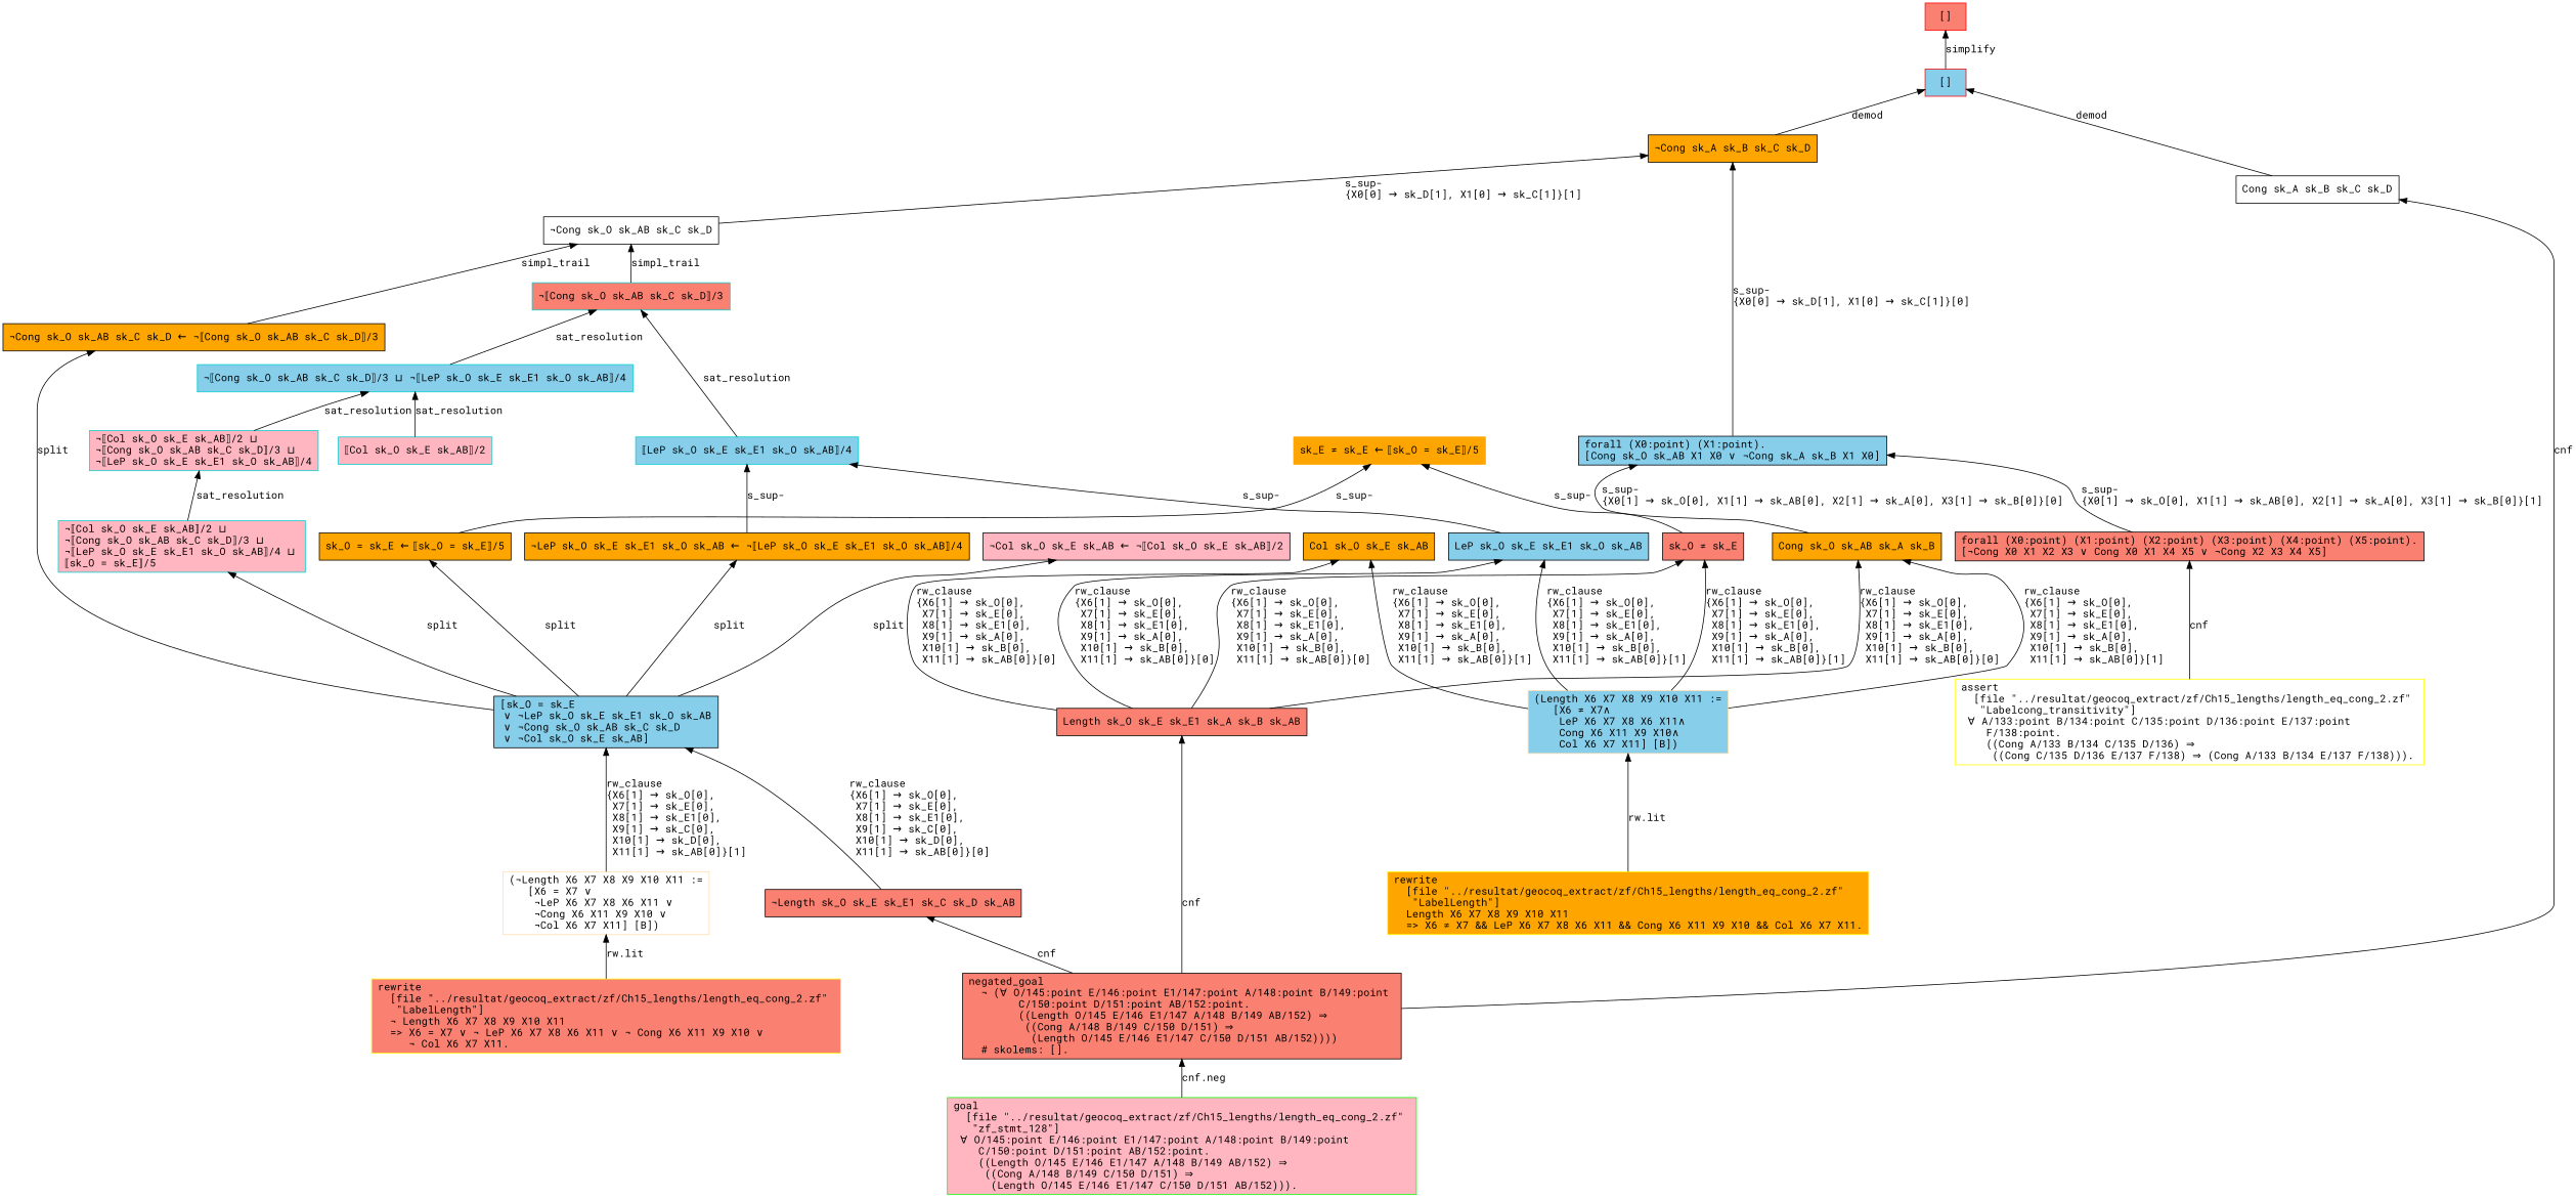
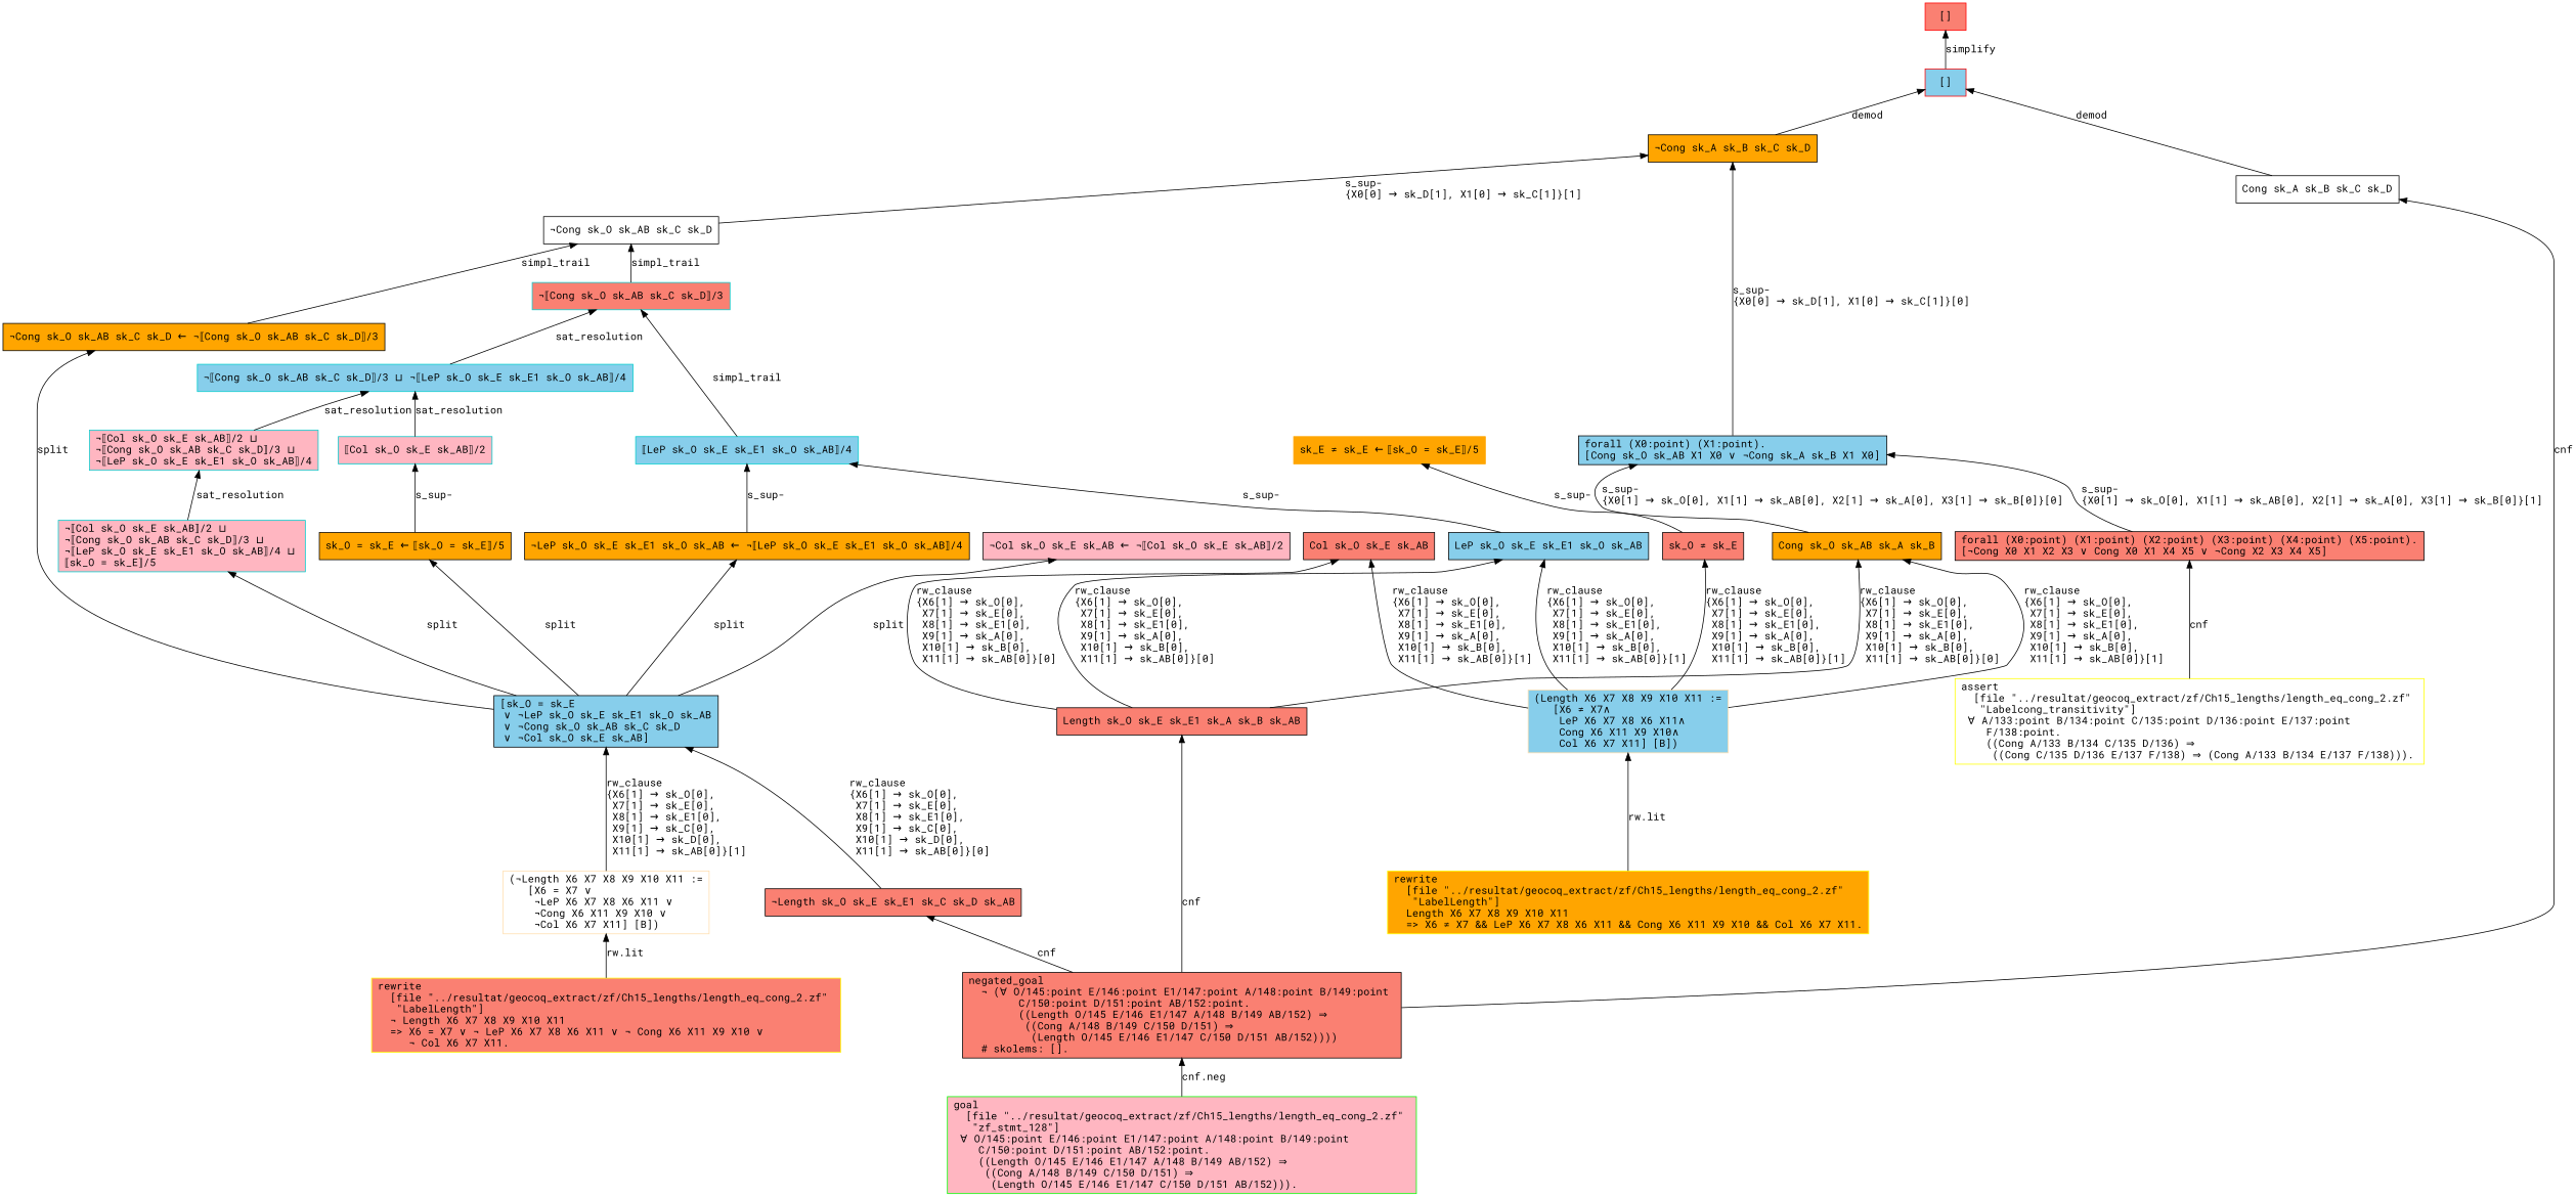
  digraph {
    fontname="Roboto Mono"
    node [fillcolor=salmon fontname="Roboto Mono" shape=box style=filled]
    edge [dir=back fontname="Roboto Mono"]
    n1 [color=red label="[]"]
    n2 [color=red fillcolor=skyblue label="[]"]
    n3 [fillcolor=white label="Cong sk_A sk_B sk_C sk_D\l"]
    n4 [fillcolor=orange label="¬Cong sk_A sk_B sk_C sk_D\l"]
    n5 [label="negated_goal\l  ¬ (∀ O/145:point E/146:point E1/147:point A/148:point B/149:point \l        C/150:point D/151:point AB/152:point.\l        ((Length O/145 E/146 E1/147 A/148 B/149 AB/152) ⇒\l         ((Cong A/148 B/149 C/150 D/151) ⇒\l          (Length O/145 E/146 E1/147 C/150 D/151 AB/152))))\l  # skolems: [].\l"]
    n6 [fillcolor=white label="¬Cong sk_O sk_AB sk_C sk_D\l"]
    n7 [fillcolor=skyblue label="forall (X0:point) (X1:point).\l[Cong sk_O sk_AB X1 X0 ∨ ¬Cong sk_A sk_B X1 X0]\l"]
    n8 [color=green fillcolor=lightpink label="goal\l  [file \"../resultat/geocoq_extract/zf/Ch15_lengths/length_eq_cong_2.zf\" \l   \"zf_stmt_128\"]\l  ∀ O/145:point E/146:point E1/147:point A/148:point B/149:point \l    C/150:point D/151:point AB/152:point.\l    ((Length O/145 E/146 E1/147 A/148 B/149 AB/152) ⇒\l     ((Cong A/148 B/149 C/150 D/151) ⇒\l      (Length O/145 E/146 E1/147 C/150 D/151 AB/152))).\l"]
    n9 [color=cyan3 label="¬⟦Cong sk_O sk_AB sk_C sk_D⟧/3\l"]
    n10 [fillcolor=orange label="¬Cong sk_O sk_AB sk_C sk_D ← ¬⟦Cong sk_O sk_AB sk_C sk_D⟧/3\l"]
    n11 [label="forall (X0:point) (X1:point) (X2:point) (X3:point) (X4:point) (X5:point).\l[¬Cong X0 X1 X2 X3 ∨ Cong X0 X1 X4 X5 ∨ ¬Cong X2 X3 X4 X5]\l"]
    n12 [fillcolor=orange label="Cong sk_O sk_AB sk_A sk_B\l"]
    n13 [color=cyan3 fillcolor=skyblue label="⟦LeP sk_O sk_E sk_E1 sk_O sk_AB⟧/4\l"]
    n14 [color=cyan3 fillcolor=skyblue label="¬⟦Cong sk_O sk_AB sk_C sk_D⟧/3 ⊔ ¬⟦LeP sk_O sk_E sk_E1 sk_O sk_AB⟧/4\l"]
    n15 [fillcolor=skyblue label="[sk_O = sk_E\l ∨ ¬LeP sk_O sk_E sk_E1 sk_O sk_AB\l ∨ ¬Cong sk_O sk_AB sk_C sk_D\l ∨ ¬Col sk_O sk_E sk_AB]\l"]
    n16 [fillcolor=orange label="¬LeP sk_O sk_E sk_E1 sk_O sk_AB ← ¬⟦LeP sk_O sk_E sk_E1 sk_O sk_AB⟧/4\l"]
    n17 [fillcolor=skyblue label="LeP sk_O sk_E sk_E1 sk_O sk_AB\l"]
    n18 [color=cyan3 fillcolor=lightpink label="⟦Col sk_O sk_E sk_AB⟧/2\l"]
    n19 [color=cyan3 fillcolor=lightpink label="¬⟦Col sk_O sk_E sk_AB⟧/2 ⊔ \l¬⟦Cong sk_O sk_AB sk_C sk_D⟧/3 ⊔ \l¬⟦LeP sk_O sk_E sk_E1 sk_O sk_AB⟧/4\l"]
    n20 [color=navajowhite fillcolor=skyblue label="(Length X6 X7 X8 X9 X10 X11 :=\l   [X6 ≠ X7∧\l    LeP X6 X7 X8 X6 X11∧\l    Cong X6 X11 X9 X10∧\l    Col X6 X7 X11] [B])\l"]
    n21 [label="Length sk_O sk_E sk_E1 sk_A sk_B sk_AB\l"]
    n22 [color=navajowhite fillcolor=white label="(¬Length X6 X7 X8 X9 X10 X11 :=\l   [X6 = X7 ∨ \l    ¬LeP X6 X7 X8 X6 X11 ∨ \l    ¬Cong X6 X11 X9 X10 ∨ \l    ¬Col X6 X7 X11] [B])\l"]
    n23 [label="¬Length sk_O sk_E sk_E1 sk_C sk_D sk_AB\l"]
    n24 [color=yellow label="rewrite\l  [file \"../resultat/geocoq_extract/zf/Ch15_lengths/length_eq_cong_2.zf\" \l   \"LabelLength\"]\l  ¬ Length X6 X7 X8 X9 X10 X11\l  =\> X6 = X7 ∨ ¬ LeP X6 X7 X8 X6 X11 ∨ ¬ Cong X6 X11 X9 X10 ∨ \l     ¬ Col X6 X7 X11.\l"]
    n25 [color=yellow fillcolor=orange label="rewrite\l  [file \"../resultat/geocoq_extract/zf/Ch15_lengths/length_eq_cong_2.zf\" \l   \"LabelLength\"]\l  Length X6 X7 X8 X9 X10 X11\l  =\> X6 ≠ X7 && LeP X6 X7 X8 X6 X11 && Cong X6 X11 X9 X10 && Col X6 X7 X11.\l"]
    n26 [color=cyan3 fillcolor=lightpink label="¬⟦Col sk_O sk_E sk_AB⟧/2 ⊔ \l¬⟦Cong sk_O sk_AB sk_C sk_D⟧/3 ⊔ \l¬⟦LeP sk_O sk_E sk_E1 sk_O sk_AB⟧/4 ⊔ \l⟦sk_O = sk_E⟧/5\l"]
    n27 [fillcolor=lightpink label="¬Col sk_O sk_E sk_AB ← ¬⟦Col sk_O sk_E sk_AB⟧/2\l"]
-   n28 [fillcolor=orange label="Col sk_O sk_E sk_AB\l"]
+   n28 [label="Col sk_O sk_E sk_AB\l"]
    n29 [color=orange fillcolor=orange label="sk_E ≠ sk_E ← ⟦sk_O = sk_E⟧/5\l"]
    n30 [label="sk_O ≠ sk_E\l"]
    n31 [fillcolor=orange label="sk_O = sk_E ← ⟦sk_O = sk_E⟧/5\l"]
    n32 [color=yellow fillcolor=white label="assert\l  [file \"../resultat/geocoq_extract/zf/Ch15_lengths/length_eq_cong_2.zf\" \l   \"Labelcong_transitivity\"]\l  ∀ A/133:point B/134:point C/135:point D/136:point E/137:point \l    F/138:point.\l    ((Cong A/133 B/134 C/135 D/136) ⇒\l     ((Cong C/135 D/136 E/137 F/138) ⇒ (Cong A/133 B/134 E/137 F/138))).\l"]
    n1 -> n2 [label=simplify]
    n2 -> n3 [label=demod]
    n2 -> n4 [label=demod]
    n3 -> n5 [label=cnf]
    n4 -> n6 [label="s_sup-\l\{X0[0] → sk_D[1], X1[0] → sk_C[1]\}[1]\l"]
    n4 -> n7 [label="s_sup-\l\{X0[0] → sk_D[1], X1[0] → sk_C[1]\}[0]\l"]
    n5 -> n8 [label="cnf.neg"]
    n6 -> n9 [label=simpl_trail]
    n6 -> n10 [label=simpl_trail]
    n7 -> n11 [label="s_sup-\l\{X0[1] → sk_O[0], X1[1] → sk_AB[0], X2[1] → sk_A[0], X3[1] → sk_B[0]\}[1]\l"]
    n7 -> n12 [label="s_sup-\l\{X0[1] → sk_O[0], X1[1] → sk_AB[0], X2[1] → sk_A[0], X3[1] → sk_B[0]\}[0]\l"]
-   n9 -> n13 [label=sat_resolution]
+   n9 -> n13 [label=simpl_trail]
    n9 -> n14 [label=sat_resolution]
    n10 -> n15 [label=split]
    n11 -> n32 [label=cnf]
    n12 -> n20 [label="rw_clause\l\{X6[1] → sk_O[0], \l X7[1] → sk_E[0], \l X8[1] → sk_E1[0], \l X9[1] → sk_A[0], \l X10[1] → sk_B[0], \l X11[1] → sk_AB[0]\}[1]\l"]
    n12 -> n21 [label="rw_clause\l\{X6[1] → sk_O[0], \l X7[1] → sk_E[0], \l X8[1] → sk_E1[0], \l X9[1] → sk_A[0], \l X10[1] → sk_B[0], \l X11[1] → sk_AB[0]\}[0]\l"]
    n13 -> n16 [label="s_sup-\l"]
    n13 -> n17 [label="s_sup-\l"]
    n14 -> n18 [label=sat_resolution]
    n14 -> n19 [label=sat_resolution]
    n15 -> n22 [label="rw_clause\l\{X6[1] → sk_O[0], \l X7[1] → sk_E[0], \l X8[1] → sk_E1[0], \l X9[1] → sk_C[0], \l X10[1] → sk_D[0], \l X11[1] → sk_AB[0]\}[1]\l"]
    n15 -> n23 [label="rw_clause\l\{X6[1] → sk_O[0], \l X7[1] → sk_E[0], \l X8[1] → sk_E1[0], \l X9[1] → sk_C[0], \l X10[1] → sk_D[0], \l X11[1] → sk_AB[0]\}[0]\l"]
    n16 -> n15 [label=split]
    n17 -> n20 [label="rw_clause\l\{X6[1] → sk_O[0], \l X7[1] → sk_E[0], \l X8[1] → sk_E1[0], \l X9[1] → sk_A[0], \l X10[1] → sk_B[0], \l X11[1] → sk_AB[0]\}[1]\l"]
    n17 -> n21 [label="rw_clause\l\{X6[1] → sk_O[0], \l X7[1] → sk_E[0], \l X8[1] → sk_E1[0], \l X9[1] → sk_A[0], \l X10[1] → sk_B[0], \l X11[1] → sk_AB[0]\}[0]\l"]
    n19 -> n26 [label=sat_resolution]
    n20 -> n25 [label="rw.lit"]
    n21 -> n5 [label=cnf]
    n22 -> n24 [label="rw.lit"]
    n23 -> n5 [label=cnf]
    n26 -> n15 [label=split]
    n27 -> n15 [label=split]
    n28 -> n20 [label="rw_clause\l\{X6[1] → sk_O[0], \l X7[1] → sk_E[0], \l X8[1] → sk_E1[0], \l X9[1] → sk_A[0], \l X10[1] → sk_B[0], \l X11[1] → sk_AB[0]\}[1]\l"]
    n28 -> n21 [label="rw_clause\l\{X6[1] → sk_O[0], \l X7[1] → sk_E[0], \l X8[1] → sk_E1[0], \l X9[1] → sk_A[0], \l X10[1] → sk_B[0], \l X11[1] → sk_AB[0]\}[0]\l"]
    n29 -> n30 [label="s_sup-\l"]
-   n29 -> n31 [label="s_sup-\l"]
+   n18 -> n31 [label="s_sup-\l"]
    n30 -> n20 [label="rw_clause\l\{X6[1] → sk_O[0], \l X7[1] → sk_E[0], \l X8[1] → sk_E1[0], \l X9[1] → sk_A[0], \l X10[1] → sk_B[0], \l X11[1] → sk_AB[0]\}[1]\l"]
-   n30 -> n21 [label="rw_clause\l\{X6[1] → sk_O[0], \l X7[1] → sk_E[0], \l X8[1] → sk_E1[0], \l X9[1] → sk_A[0], \l X10[1] → sk_B[0], \l X11[1] → sk_AB[0]\}[0]\l"]
    n31 -> n15 [label=split]
  }
